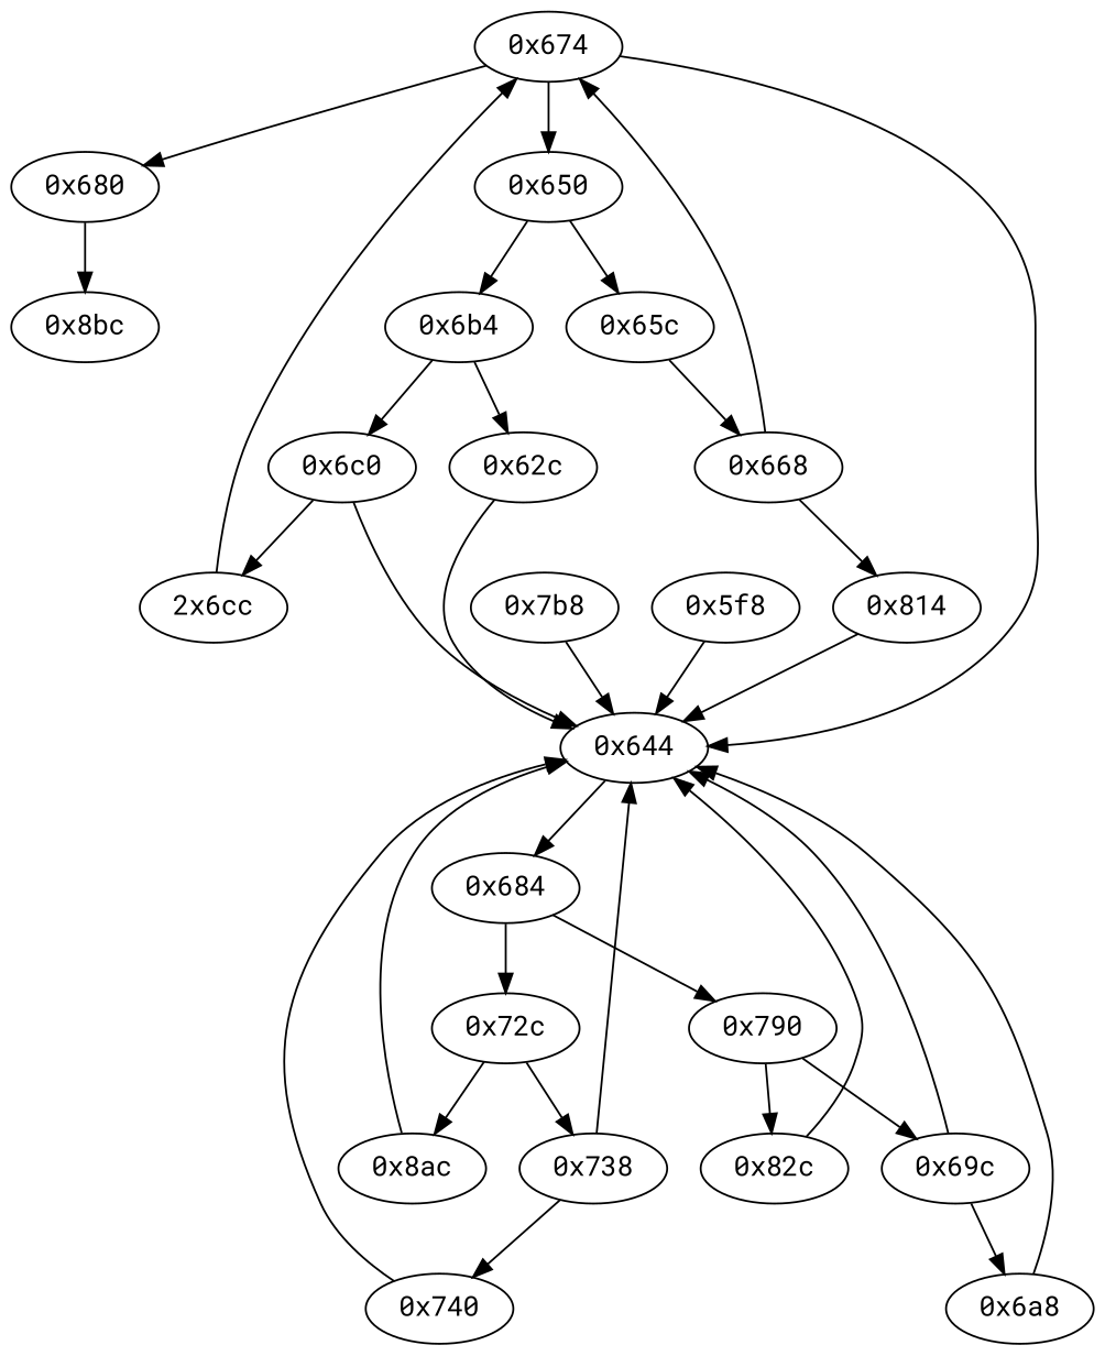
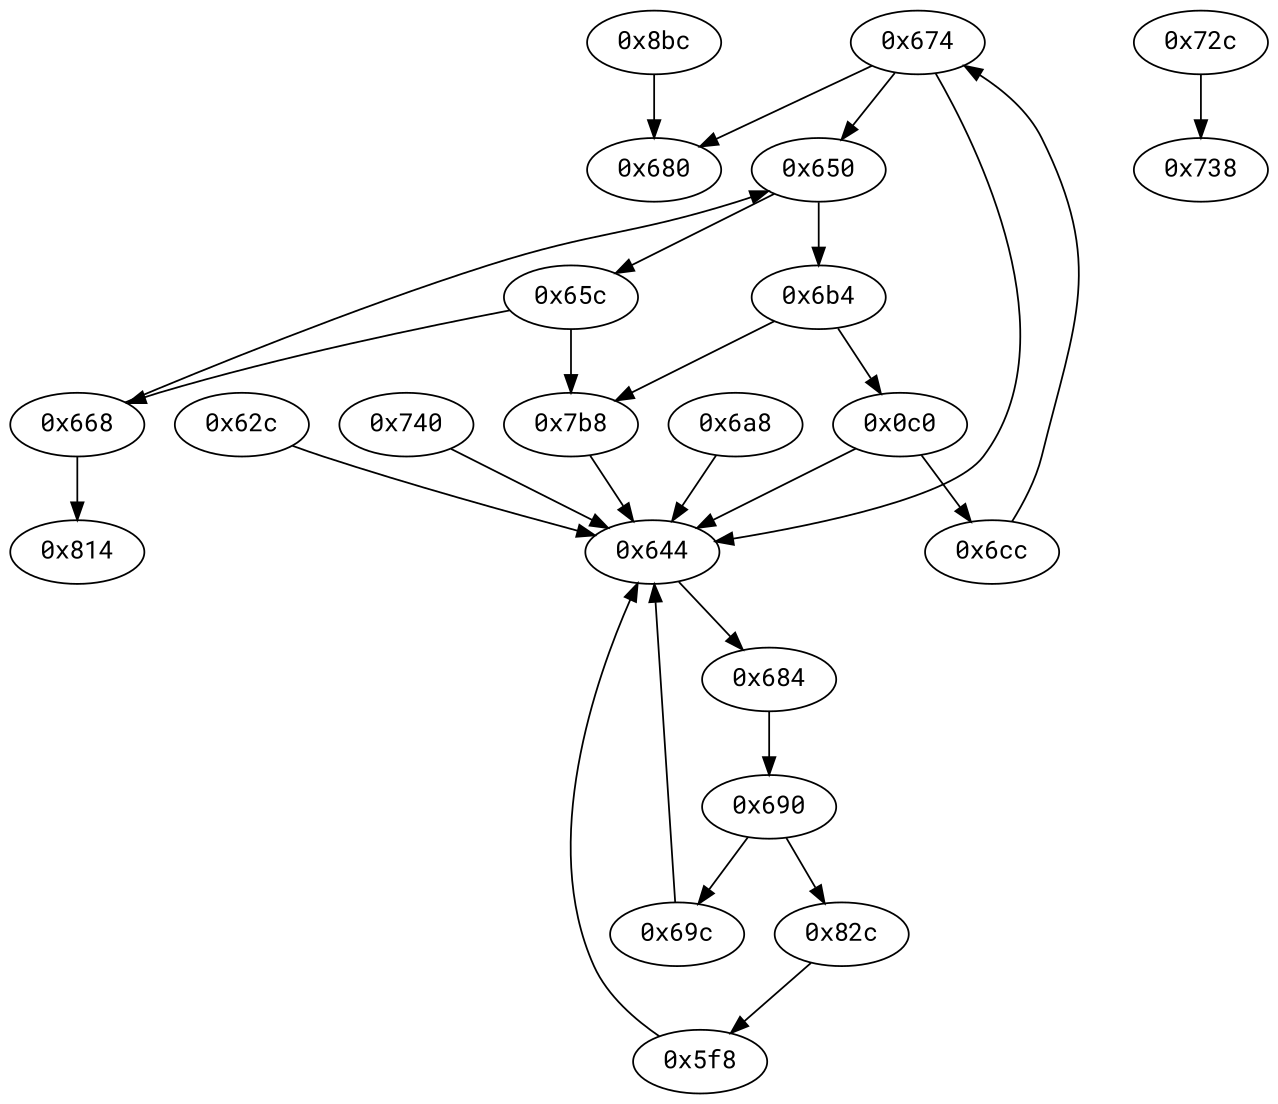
  strict digraph {
    fontname="Roboto Mono"
    node [fontname="Roboto Mono" opcode="[u'ldr', u'cmp', u'b']"]
    edge [fontname="Roboto Mono"]
    "0x680" [opcode="[u'b']"]
    "0x8bc" [opcode="[u'ldr', u'ldr', u'add', u'bl', u'mov', u'sub', u'pop']"]
-   "0x8ac" [opcode="[u'ldr', u'ldr', u'ldr', u'b']"]
    "0x644"
    "0x684"
    "0x72c"
-   "0x690" [label="0x790"]
+   "0x690"
    "0x650"
    "0x6b4"
    "0x65c"
    "0x738"
    "0x69c"
    "0x82c" [opcode="[u'ldrb', u'ldr', u'ldr', u'add', u'str', u'ldr', u'add', u'str', u'ldr', u'ldr', u'ldr', u'add', u'sub', u'sub', u'mul', u'mov', u'eor', u'and', u'ldr', u'ldr', u'mov', u'cmp', u'mov', u'cmp', u'mov', u'mov', u'cmp', u'mov', u'mov', u'teq', u'mov', u'b']"]
    n14 [label="0x740" opcode="[u'ldr', u'ldr', u'ldrb', u'strb', u'ldrb', u'cmp', u'mov', u'strb', u'ldr', u'ldr', u'sub', u'mul', u'mvn', u'ldr', u'ldr', u'orr', u'mov', u'cmn', u'mov', u'cmp', u'mov', u'mov', u'mov', u'cmn', u'mov', u'mov', u'teq', u'mov', u'b']"]
    "0x6a8" [opcode="[u'ldr', u'mov', u'b']"]
    "0x62c" [opcode="[u'ldrb', u'ldr', u'ldr', u'ldr', u'ldr', u'mov']"]
    "0x674"
-   "0x6c0"
+   "0x6c0" [label="0x0c0"]
    "0x7b8" [opcode="[u'ldr', u'str', u'str', u'ldr', u'ldr', u'sub', u'ldr', u'mul', u'eor', u'and', u'mov', u'mov', u'cmp', u'mov', u'cmp', u'mov', u'mov', u'cmp', u'mov', u'mov', u'teq', u'mov', u'b']"]
    "0x668"
-   "0x6cc" [opcode="[u'ldr', u'mov', u'ldr', u'ldr', u'ldr', u'cmp', u'mov', u'rsb', u'mvn', u'mul', u'mov', u'mvn', u'orr', u'cmn', u'mov', u'teq', u'mov', u'mov', u'cmn', u'mov', u'mov', u'cmp', u'mov', u'b']" label="2x6cc"]
+   "0x6cc" [opcode="[u'ldr', u'mov', u'ldr', u'ldr', u'ldr', u'cmp', u'mov', u'rsb', u'mvn', u'mul', u'mov', u'mvn', u'orr', u'cmn', u'mov', u'teq', u'mov', u'mov', u'cmn', u'mov', u'mov', u'cmp', u'mov', u'b']"]
    "0x814" [opcode="[u'ldrb', u'ldr', u'ldr', u'cmp', u'mov', u'b']"]
    "0x5f8" [opcode="[u'push', u'add', u'sub', u'ldr', u'ldr', u'ldr', u'ldr', u'ldr', u'ldr', u'mov', u'mvn', u'str', u'b']"]
-   "0x680" -> "0x8bc"
-   "0x8ac" -> "0x644"
+   "0x8bc" -> "0x680"
    "0x644" -> "0x684"
-   "0x684" -> "0x72c"
    "0x684" -> "0x690"
-   "0x72c" -> "0x8ac"
    "0x72c" -> "0x738"
    "0x690" -> "0x69c"
    "0x690" -> "0x82c"
    "0x650" -> "0x6b4"
    "0x650" -> "0x65c"
-   "0x6b4" -> "0x62c"
+   "0x6b4" -> "0x7b8"
    "0x6b4" -> "0x6c0"
+   "0x65c" -> "0x7b8"
    "0x65c" -> "0x668"
-   "0x738" -> "0x644"
-   "0x738" -> n14
    "0x69c" -> "0x644"
-   "0x69c" -> "0x6a8"
-   "0x82c" -> "0x644"
+   "0x82c" -> "0x5f8"
    n14 -> "0x644"
    "0x6a8" -> "0x644"
    "0x62c" -> "0x644"
    "0x674" -> "0x680"
    "0x674" -> "0x644"
    "0x674" -> "0x650"
    "0x6c0" -> "0x644"
    "0x6c0" -> "0x6cc"
    "0x7b8" -> "0x644"
-   "0x668" -> "0x674"
+   "0x668" -> "0x650"
    "0x668" -> "0x814"
    "0x6cc" -> "0x674"
-   "0x814" -> "0x644"
    "0x5f8" -> "0x644"
  }
